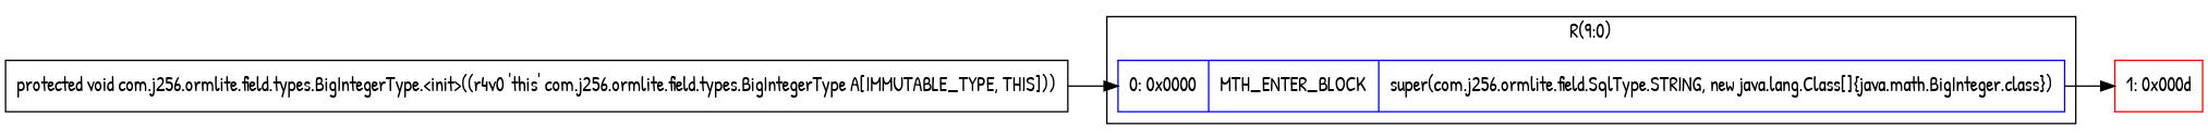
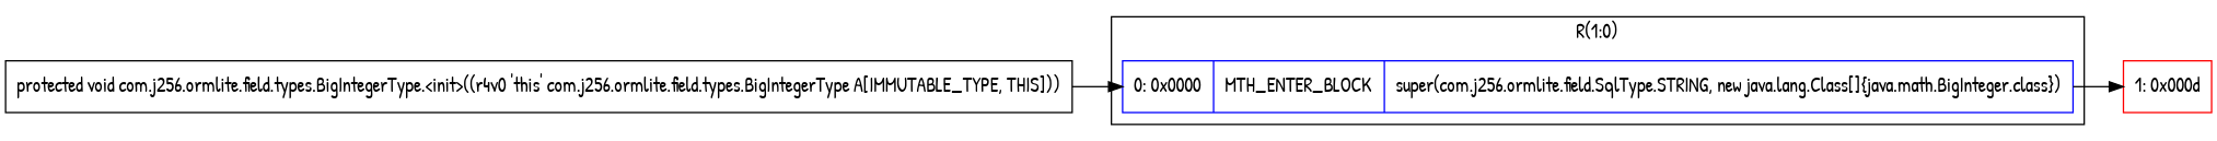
  digraph {
    rankdir=LR
    fontname="Patrick Hand"
    node [shape=record fontname="Patrick Hand"]
    edge [fontname="Patrick Hand"]
    n1 [color=blue label="{0\:\ 0x0000|MTH_ENTER_BLOCK\l|super(com.j256.ormlite.field.SqlType.STRING, new java.lang.Class[]\{java.math.BigInteger.class\})\l}"]
    n2 [color=red label="{1\:\ 0x000d}"]
    n3 [label="{protected void com.j256.ormlite.field.types.BigIntegerType.\<init\>((r4v0 'this' com.j256.ormlite.field.types.BigIntegerType A[IMMUTABLE_TYPE, THIS])) }"]
    subgraph cluster_1 {
-     label="R(9:0)"
+     label="R(1:0)"
      n1
    }
    n1 -> n2
    n3 -> n1
  }
